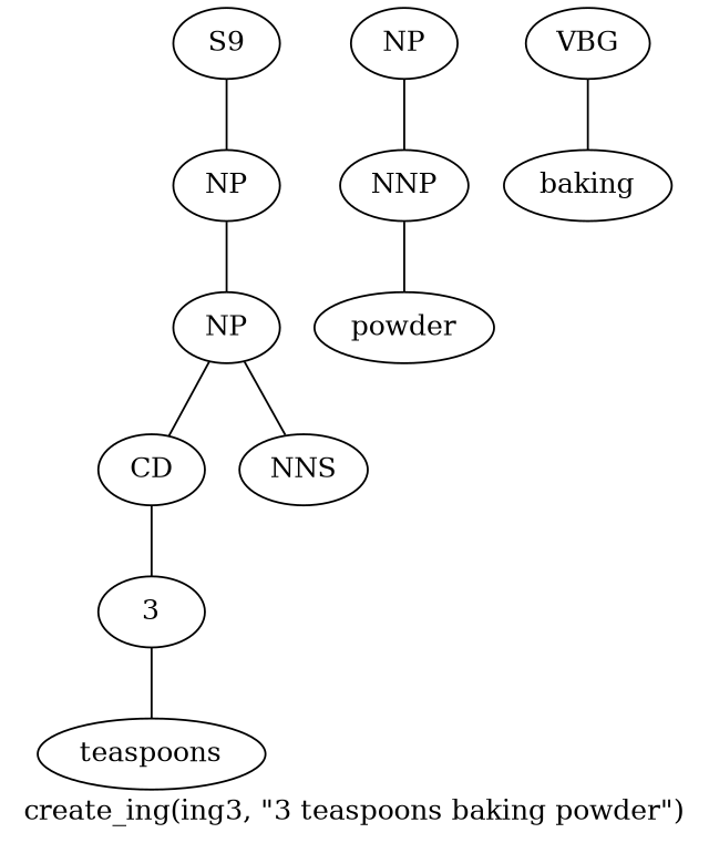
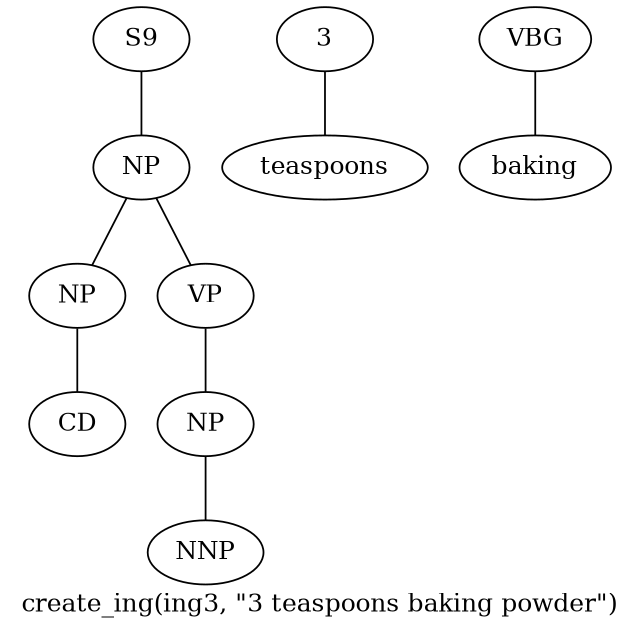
  graph {
    label="create_ing(ing3, \"3 teaspoons baking powder\")"
    n1 [label=S9]
    n2 [label=NP]
    n3 [label=NP]
+   n4 [label=VP]
    n5 [label=CD]
-   n6 [label=NNS]
    n7 [label=NP]
    n8 [label=3]
    n9 [label=teaspoons]
    n10 [label=VBG]
    n11 [label=baking]
    n12 [label=NNP]
-   n13 [label=powder]
    n1 -- n2
    n2 -- n3
+   n2 -- n4
    n3 -- n5
-   n3 -- n6
-   n5 -- n8
+   n4 -- n7
    n7 -- n12
    n8 -- n9
    n10 -- n11
-   n12 -- n13
  }
